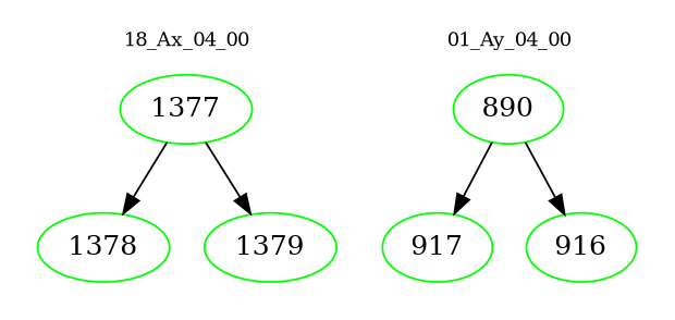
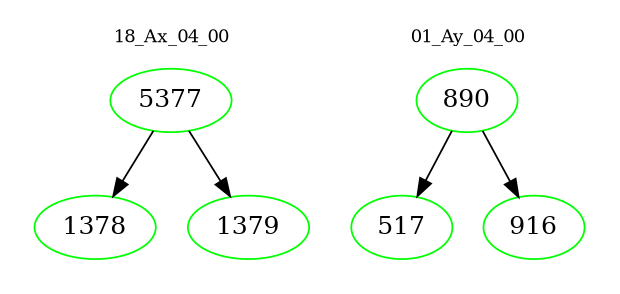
  digraph {
    node [color=green]
    edge [color=black]
    n1 [label=1378]
-   n2 [label=1377]
+   n2 [label=5377]
    n3 [label=1379]
-   n4 [label=917]
+   n4 [label=517]
    n5 [label=890]
    n6 [label=916]
    subgraph cluster_1 {
      color=white
      fontsize=10
      label="18_Ax_04_00"
      n1
      n2
      n3
    }
    subgraph cluster_2 {
      color=white
      fontsize=10
      label="01_Ay_04_00"
      n4
      n5
      n6
    }
    n2 -> n1
    n2 -> n3
    n5 -> n4
    n5 -> n6
  }
